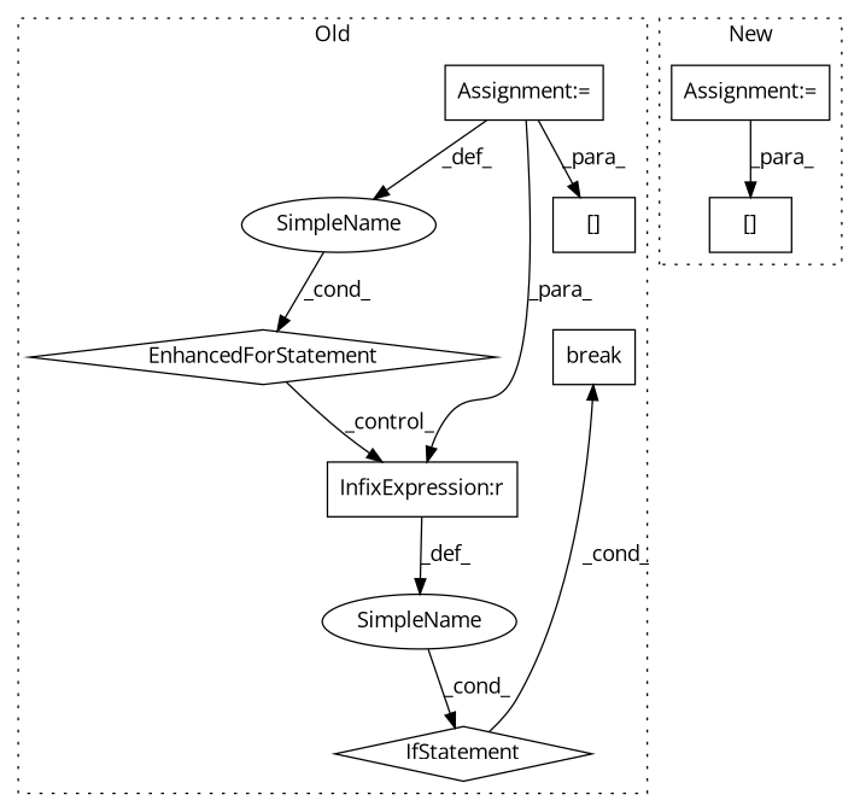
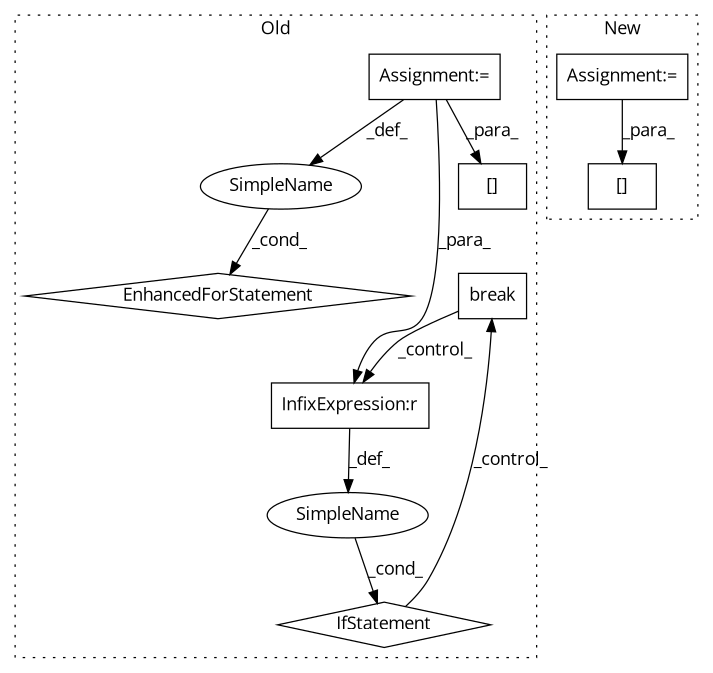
  digraph {
    fontname="Open Sans"
    node [a=7 fontname="Open Sans" l=1 shape=box]
    edge [fontname="Open Sans"]
    n1 [a=10 l=6 label=break s=13530]
    n2 [label="Assignment:=" s=12994]
    n3 [a=25 l="4,2" label=IfStatement s="13236,13327" shape=diamond]
    n4 [a=42 label=SimpleName shape=ellipse l=""]
    n5 [a=42 l=13 label=SimpleName s=13171 shape=ellipse]
    n6 [a=70 l="53,2" label=EnhancedForStatement s="13114,13226" shape=diamond]
    n7 [a=27 l=4 label="InfixExpression:r" s=13313]
    n8 [a=2 l="8,1" label="[]" s="13401,13447"]
    n9 [a=2 l="11,1" label="[]" s="13147,13184"]
    n10 [label="Assignment:=" s=12899]
    subgraph cluster_1 {
      label=Old
      style=dotted
      n1
      n2
      n3
      n4
      n5
      n6
      n7
      n8
    }
    subgraph cluster_2 {
      label=New
      style=dotted
      n9
      n10
    }
    n2 -> n5 [label=_def_]
    n2 -> n7 [label=_para_]
    n2 -> n8 [label=_para_]
-   n3 -> n1 [label=_cond_]
+   n3 -> n1 [label=_control_]
    n4 -> n3 [label=_cond_]
    n5 -> n6 [label=_cond_]
-   n6 -> n7 [label=_control_]
+   n1 -> n7 [label=_control_]
    n7 -> n4 [label=_def_]
    n10 -> n9 [label=_para_]
  }
